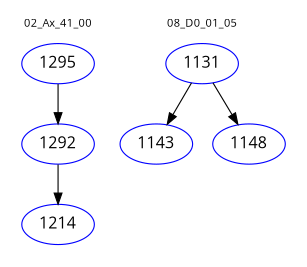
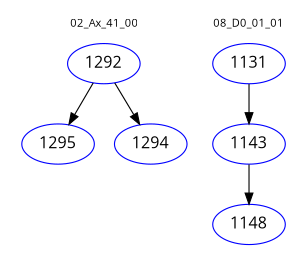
  digraph {
    fontname="Open Sans"
    node [color=blue fontname="Open Sans"]
    edge [color=black fontname="Open Sans"]
    n1 [label=1292]
    n2 [label=1295]
-   n3 [label=1214]
+   n3 [label=1294]
    n4 [label=1143]
    n5 [label=1131]
    n6 [label=1148]
    subgraph cluster_1 {
      color=white
      fontsize=10
      label="02_Ax_41_00"
      n1
      n2
      n3
    }
    subgraph cluster_2 {
      color=white
      fontsize=10
-     label="08_D0_01_05"
+     label="08_D0_01_01"
      n4
      n5
      n6
    }
-   n2 -> n1
+   n1 -> n2
    n1 -> n3
-   n5 -> n6
+   n4 -> n6
    n5 -> n4
  }
